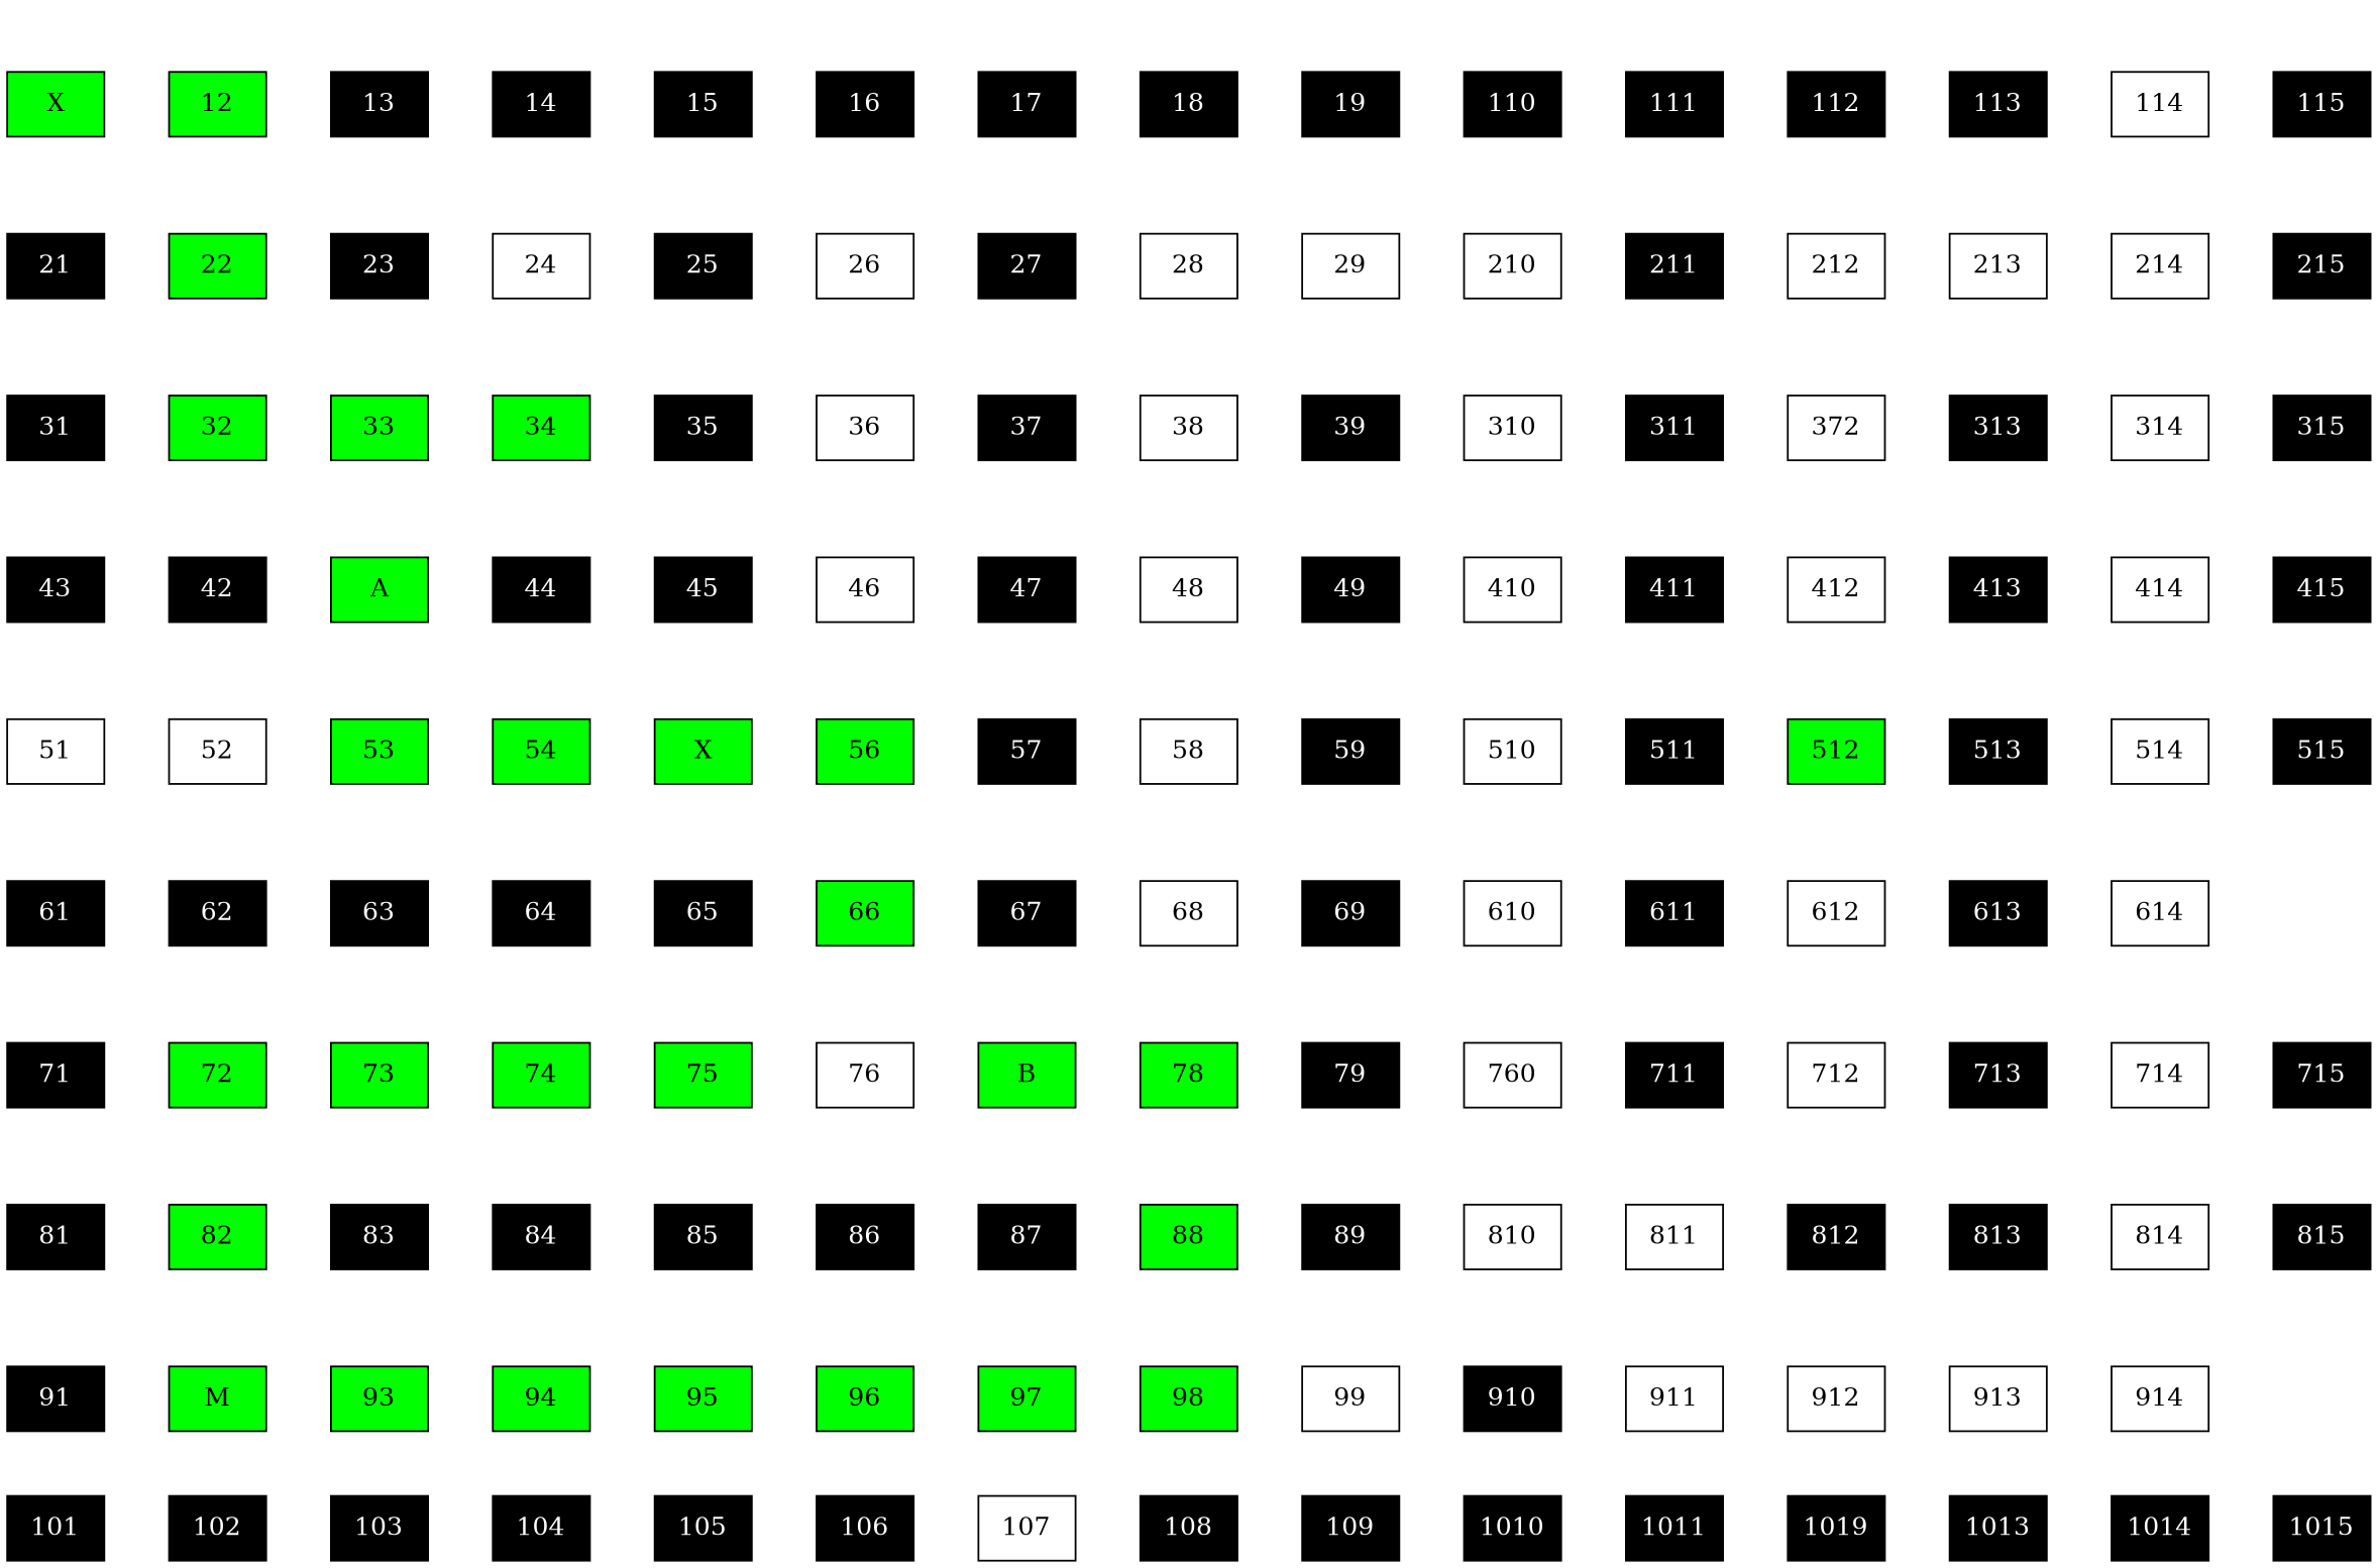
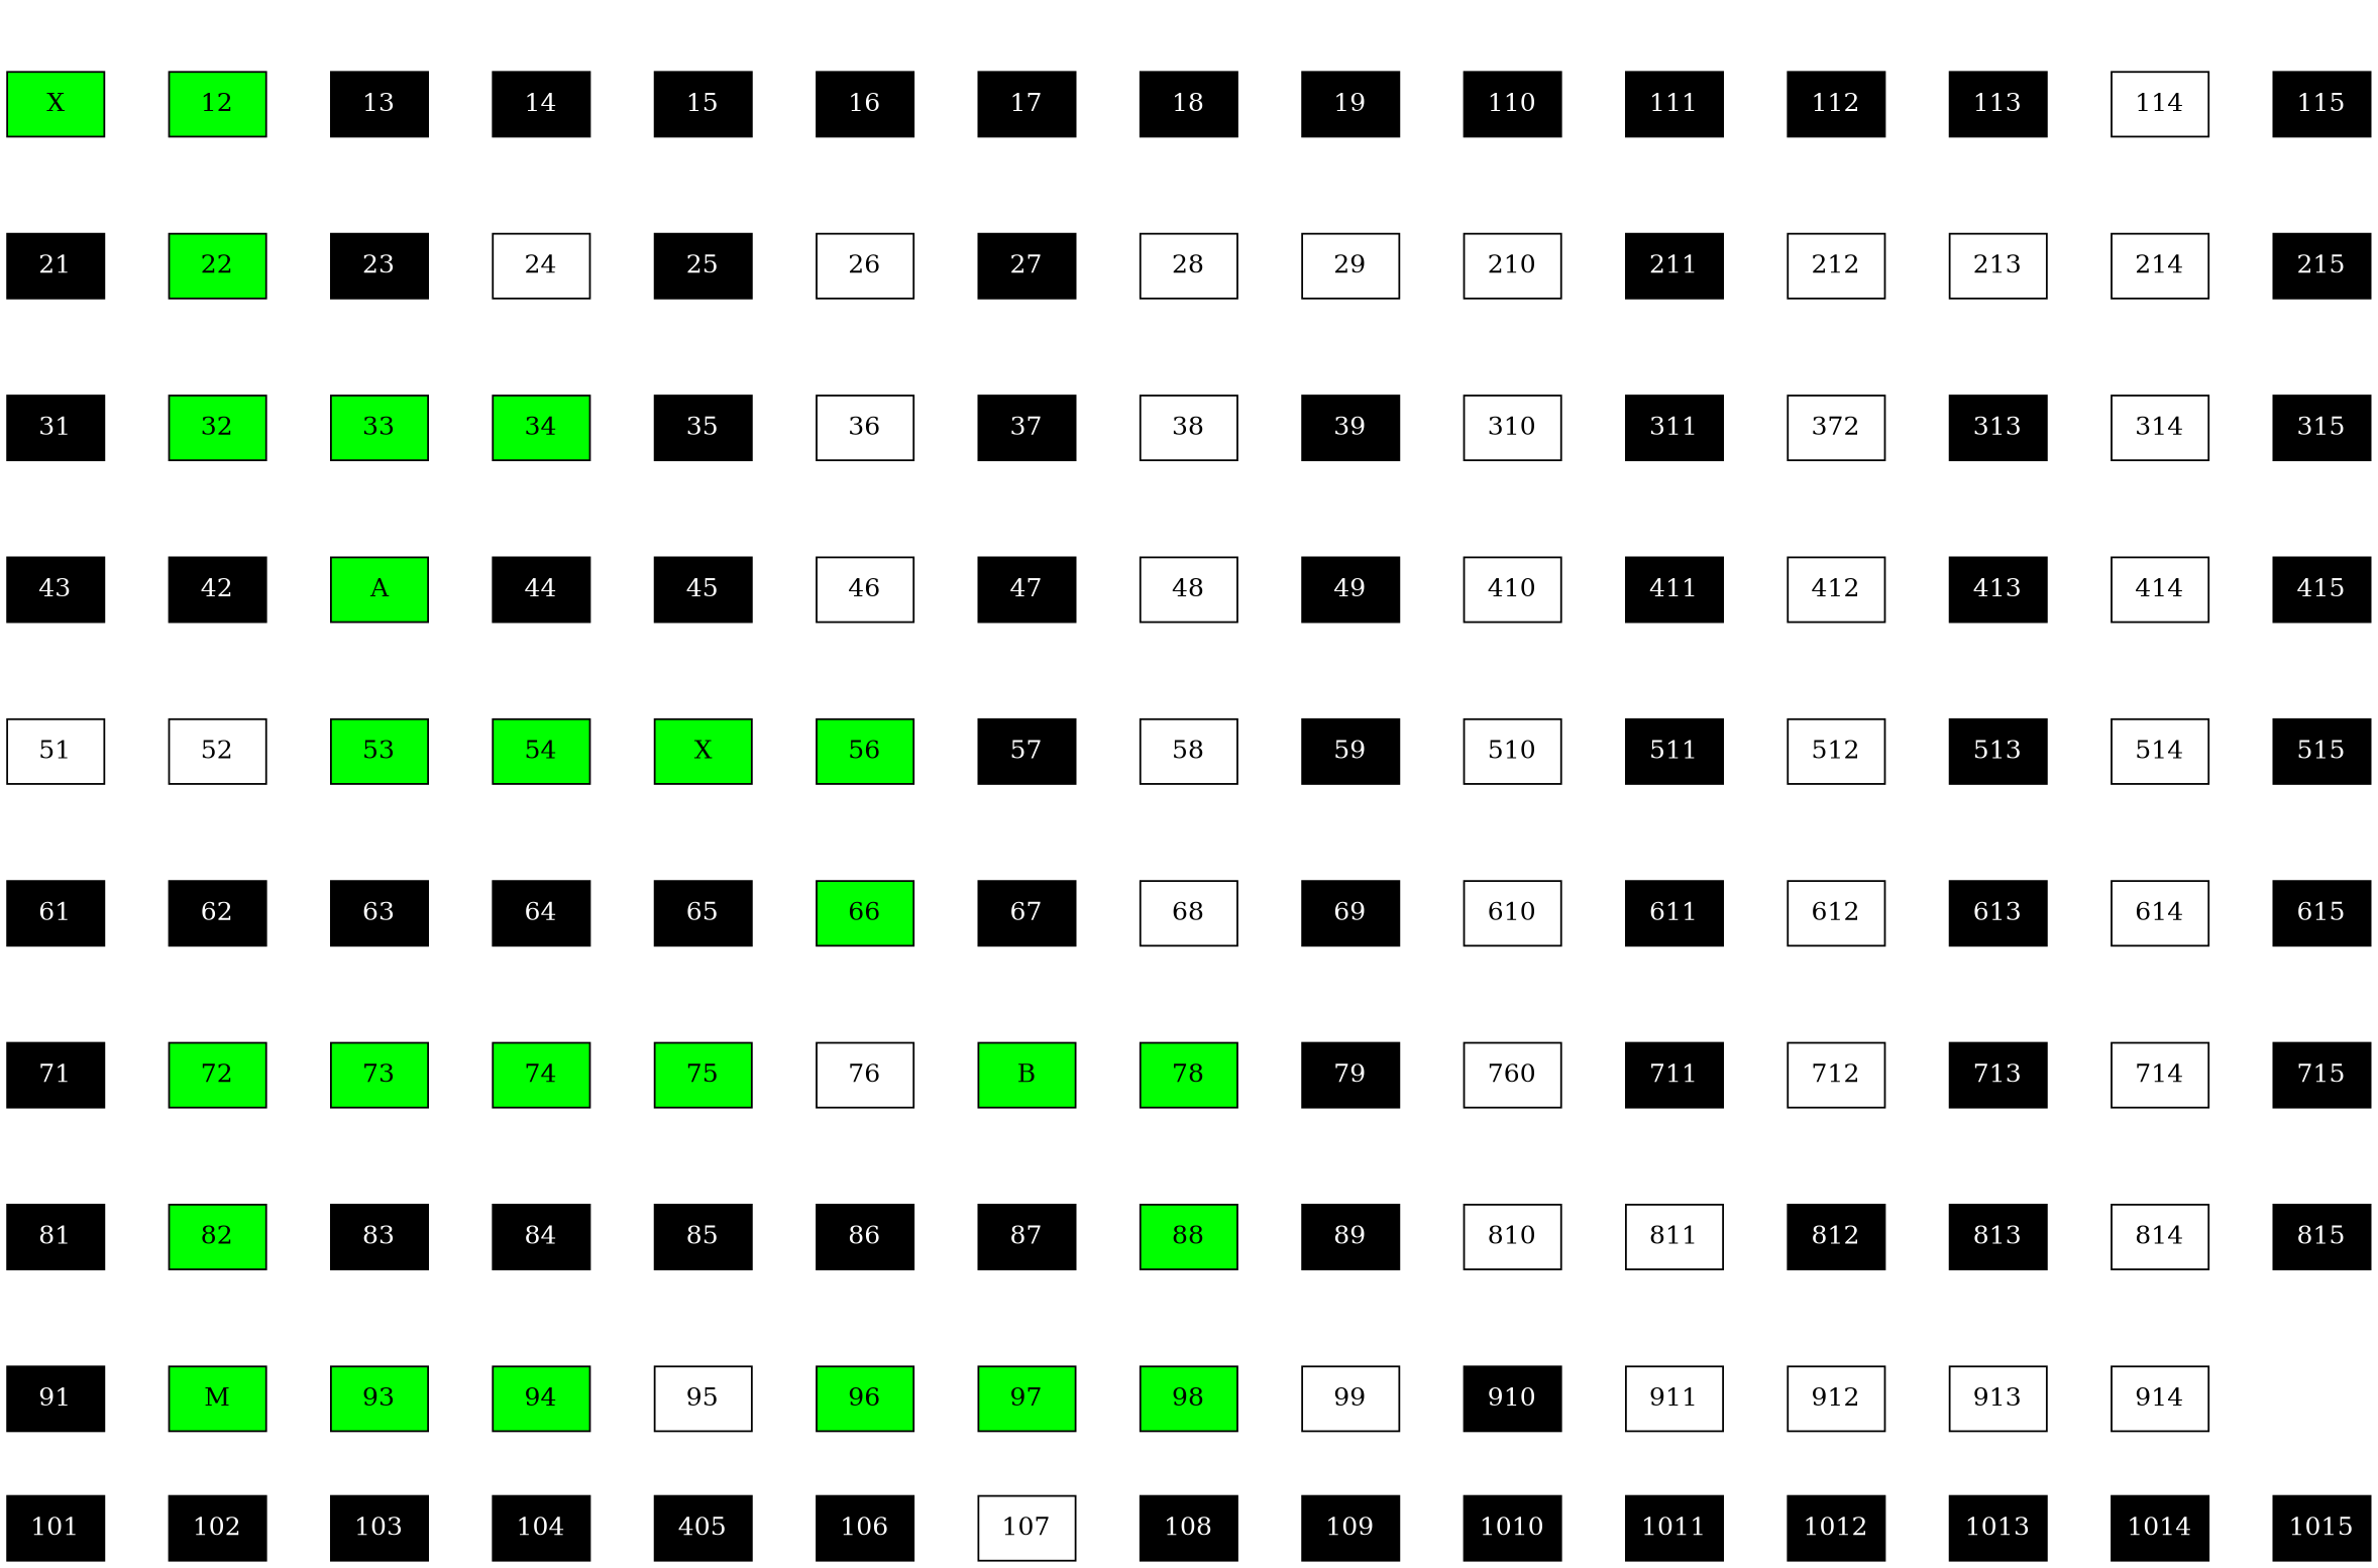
  digraph {
    rankdir=LR
    node [fillcolor=black fontcolor=white shape=box style=filled]
    edge [style=invis]
    1015
    1014
    1013
-   1012 [label=1019]
+   1012
    1011
    1010
    109
    108
    107 [fillcolor=white fontcolor=""]
    106
-   105
+   105 [label=405]
    104
    103
    102
    101
    914 [fillcolor=white fontcolor=""]
    913 [fillcolor=white fontcolor=""]
    912 [fillcolor=white fontcolor=""]
    911 [fillcolor=white fontcolor=""]
    910
    99 [fillcolor=white fontcolor=""]
    98 [fillcolor=green fontcolor=""]
    97 [fillcolor=green fontcolor=""]
    96 [fillcolor=green fontcolor=""]
-   95 [fillcolor=green fontcolor=""]
+   95 [fillcolor=white fontcolor=""]
    94 [fillcolor=green fontcolor=""]
    93 [fillcolor=green fontcolor=""]
    n28 [fillcolor=green label=" M " fontcolor=""]
    91
    815
    814 [fillcolor=white fontcolor=""]
    813
    812
    811 [fillcolor=white fontcolor=""]
    810 [fillcolor=white fontcolor=""]
    89
    88 [fillcolor=green fontcolor=""]
    87
    86
    85
    84
    83
    82 [fillcolor=green fontcolor=""]
    81
    715
    714 [fillcolor=white fontcolor=""]
    713
    712 [fillcolor=white fontcolor=""]
    711
    n50 [fillcolor=white label=760 fontcolor=""]
    79
    78 [fillcolor=green fontcolor=""]
    n53 [fillcolor=green label=" B " fontcolor=""]
    76 [fillcolor=white fontcolor=""]
    75 [fillcolor=green fontcolor=""]
    74 [fillcolor=green fontcolor=""]
    73 [fillcolor=green fontcolor=""]
    72 [fillcolor=green fontcolor=""]
    71
+   615
    614 [fillcolor=white fontcolor=""]
    613
    612 [fillcolor=white fontcolor=""]
    611
    610 [fillcolor=white fontcolor=""]
    69
    68 [fillcolor=white fontcolor=""]
    67
    66 [fillcolor=green fontcolor=""]
    65
    64
    63
    62
    61
    515
    514 [fillcolor=white fontcolor=""]
    513
-   512 [fillcolor=green fontcolor=""]
+   512 [fillcolor=white fontcolor=""]
    511
    510 [fillcolor=white fontcolor=""]
    59
    58 [fillcolor=white fontcolor=""]
    57
    56 [fillcolor=green fontcolor=""]
    n85 [fillcolor=green label=" X " fontcolor=""]
    54 [fillcolor=green fontcolor=""]
    53 [fillcolor=green fontcolor=""]
    52 [fillcolor=white fontcolor=""]
    51 [fillcolor=white fontcolor=""]
    415
    414 [fillcolor=white fontcolor=""]
    413
    412 [fillcolor=white fontcolor=""]
    411
    410 [fillcolor=white fontcolor=""]
    49
    48 [fillcolor=white fontcolor=""]
    47
    46 [fillcolor=white fontcolor=""]
    45
    44
    n102 [fillcolor=green label=" A " fontcolor=""]
    42
    n104 [label=43]
    315
    314 [fillcolor=white fontcolor=""]
    313
    n108 [fillcolor=white label=372 fontcolor=""]
    311
    310 [fillcolor=white fontcolor=""]
    39
    38 [fillcolor=white fontcolor=""]
    37
    36 [fillcolor=white fontcolor=""]
    35
    34 [fillcolor=green fontcolor=""]
    33 [fillcolor=green fontcolor=""]
    32 [fillcolor=green fontcolor=""]
    31
    215
    214 [fillcolor=white fontcolor=""]
    213 [fillcolor=white fontcolor=""]
    212 [fillcolor=white fontcolor=""]
    211
    210 [fillcolor=white fontcolor=""]
    29 [fillcolor=white fontcolor=""]
    28 [fillcolor=white fontcolor=""]
    27
    26 [fillcolor=white fontcolor=""]
    25
    24 [fillcolor=white fontcolor=""]
    23
    22 [fillcolor=green fontcolor=""]
    21
    115
    114 [fillcolor=white fontcolor=""]
    113
    112
    111
    110
    19
    18
    17
    16
    15
    14
    13
    12 [fillcolor=green fontcolor=""]
    n149 [fillcolor=green label=X fontcolor=""]
    subgraph sub_1 {
      1015
      1014
      1013
      1012
      1011
      1010
      109
      108
      107
      106
      105
      104
      103
      102
      101
      914
      913
      912
      911
      910
      99
      98
      97
      96
      95
      94
      93
      n28
      91
      815
      814
      813
      812
      811
      810
      89
      88
      87
      86
      85
      84
      83
      82
      81
      715
      714
      713
      712
      711
      n50
      79
      78
      n53
      76
      75
      74
      73
      72
      71
+     615
      614
      613
      612
      611
      610
      69
      68
      67
      66
      65
      64
      63
      62
      61
      515
      514
      513
      512
      511
      510
      59
      58
      57
      56
      n85
      54
      53
      52
      51
      415
      414
      413
      412
      411
      410
      49
      48
      47
      46
      45
      44
      n102
      42
      n104
      315
      314
      313
      n108
      311
      310
      39
      38
      37
      36
      35
      34
      33
      32
      31
      215
      214
      213
      212
      211
      210
      29
      28
      27
      26
      25
      24
      23
      22
      21
      115
      114
      113
      112
      111
      110
      19
      18
      17
      16
      15
      14
      13
      12
      n149
    }
    1014 -> 1015
    1014 -> 1014
    1013 -> 1014
    1013 -> 1013
    1012 -> 1013
    1012 -> 1012
    1011 -> 1012
    1011 -> 1011
    1010 -> 1011
    1010 -> 1010
    109 -> 1010
    109 -> 109
    108 -> 109
    108 -> 108
    107 -> 108
    107 -> 107
    106 -> 107
    106 -> 106
    105 -> 106
    105 -> 105
    104 -> 105
    104 -> 104
    103 -> 104
    103 -> 103
    102 -> 103
    102 -> 102
    101 -> 102
    101 -> 101
    914 -> 914
    914 -> 914
    913 -> 914
    913 -> 913
    913 -> 913
    912 -> 913
    912 -> 912
    912 -> 912
    911 -> 912
    911 -> 911
    911 -> 911
    910 -> 911
    910 -> 910
    910 -> 910
    99 -> 910
    99 -> 99
    99 -> 99
    98 -> 99
    98 -> 98
    98 -> 98
    97 -> 98
    97 -> 97
    97 -> 97
    96 -> 97
    96 -> 96
    96 -> 96
    95 -> 96
    95 -> 95
    95 -> 95
    94 -> 95
    94 -> 94
    94 -> 94
    93 -> 94
    93 -> 93
    93 -> 93
    n28 -> 93
    n28 -> n28
    n28 -> n28
    91 -> n28
    91 -> 91
    91 -> 91
    815 -> 815
    814 -> 815
    814 -> 814
    814 -> 814
    813 -> 814
    813 -> 813
    813 -> 813
    812 -> 813
    812 -> 812
    812 -> 812
    811 -> 812
    811 -> 811
    811 -> 811
    810 -> 811
    810 -> 810
    810 -> 810
    89 -> 810
    89 -> 89
    89 -> 89
    88 -> 89
    88 -> 88
    88 -> 88
    87 -> 88
    87 -> 87
    87 -> 87
    86 -> 87
    86 -> 86
    86 -> 86
    85 -> 86
    85 -> 85
    85 -> 85
    84 -> 85
    84 -> 84
    84 -> 84
    83 -> 84
    83 -> 83
    83 -> 83
    82 -> 83
    82 -> 82
    82 -> 82
    81 -> 82
    81 -> 81
    81 -> 81
    715 -> 715
    714 -> 715
    714 -> 714
    714 -> 714
    713 -> 714
    713 -> 713
    713 -> 713
    712 -> 713
    712 -> 712
    712 -> 712
    711 -> 712
    711 -> 711
    711 -> 711
    n50 -> 711
    n50 -> n50
    n50 -> n50
    79 -> n50
    79 -> 79
    79 -> 79
    78 -> 79
    78 -> 78
    78 -> 78
    n53 -> 78
    n53 -> n53
    n53 -> n53
    76 -> n53
    76 -> 76
    76 -> 76
    75 -> 76
    75 -> 75
    75 -> 75
    74 -> 75
    74 -> 74
    74 -> 74
    73 -> 74
    73 -> 73
    73 -> 73
    72 -> 73
    72 -> 72
    72 -> 72
    71 -> 72
    71 -> 71
    71 -> 71
+   615 -> 615
+   614 -> 615
    614 -> 614
    614 -> 614
    613 -> 614
    613 -> 613
    613 -> 613
    612 -> 613
    612 -> 612
    612 -> 612
    611 -> 612
    611 -> 611
    611 -> 611
    610 -> 611
    610 -> 610
    610 -> 610
    69 -> 610
    69 -> 69
    69 -> 69
    68 -> 69
    68 -> 68
    68 -> 68
    67 -> 68
    67 -> 67
    67 -> 67
    66 -> 67
    66 -> 66
    66 -> 66
    65 -> 66
    65 -> 65
    65 -> 65
    64 -> 65
    64 -> 64
    64 -> 64
    63 -> 64
    63 -> 63
    63 -> 63
    62 -> 63
    62 -> 62
    62 -> 62
    61 -> 62
    61 -> 61
    61 -> 61
    515 -> 515
    514 -> 515
    514 -> 514
    514 -> 514
    513 -> 514
    513 -> 513
    513 -> 513
    512 -> 513
    512 -> 512
    512 -> 512
    511 -> 512
    511 -> 511
    511 -> 511
    510 -> 511
    510 -> 510
    510 -> 510
    59 -> 510
    59 -> 59
    59 -> 59
    58 -> 59
    58 -> 58
    58 -> 58
    57 -> 58
    57 -> 57
    57 -> 57
    56 -> 57
    56 -> 56
    56 -> 56
    n85 -> 56
    n85 -> n85
    n85 -> n85
    54 -> n85
    54 -> 54
    54 -> 54
    53 -> 54
    53 -> 53
    53 -> 53
    52 -> 53
    52 -> 52
    52 -> 52
    51 -> 52
    51 -> 51
    51 -> 51
    415 -> 415
    414 -> 415
    414 -> 414
    414 -> 414
    413 -> 414
    413 -> 413
    413 -> 413
    412 -> 413
    412 -> 412
    412 -> 412
    411 -> 412
    411 -> 411
    411 -> 411
    410 -> 411
    410 -> 410
    410 -> 410
    49 -> 410
    49 -> 49
    49 -> 49
    48 -> 49
    48 -> 48
    48 -> 48
    47 -> 48
    47 -> 47
    47 -> 47
    46 -> 47
    46 -> 46
    46 -> 46
    45 -> 46
    45 -> 45
    45 -> 45
    44 -> 45
    44 -> 44
    44 -> 44
    n102 -> 44
    n102 -> n102
    n102 -> n102
    42 -> n102
    42 -> 42
    42 -> 42
    n104 -> 42
    n104 -> n104
    n104 -> n104
    315 -> 315
    314 -> 315
    314 -> 314
    314 -> 314
    313 -> 314
    313 -> 313
    313 -> 313
    n108 -> 313
    n108 -> n108
    n108 -> n108
    311 -> n108
    311 -> 311
    311 -> 311
    310 -> 311
    310 -> 310
    310 -> 310
    39 -> 310
    39 -> 39
    39 -> 39
    38 -> 39
    38 -> 38
    38 -> 38
    37 -> 38
    37 -> 37
    37 -> 37
    36 -> 37
    36 -> 36
    36 -> 36
    35 -> 36
    35 -> 35
    35 -> 35
    34 -> 35
    34 -> 34
    34 -> 34
    33 -> 34
    33 -> 33
    33 -> 33
    32 -> 33
    32 -> 32
    32 -> 32
    31 -> 32
    31 -> 31
    31 -> 31
    215 -> 215
    214 -> 215
    214 -> 214
    214 -> 214
    213 -> 214
    213 -> 213
    213 -> 213
    212 -> 213
    212 -> 212
    212 -> 212
    211 -> 212
    211 -> 211
    211 -> 211
    210 -> 211
    210 -> 210
    210 -> 210
    29 -> 210
    29 -> 29
    29 -> 29
    28 -> 29
    28 -> 28
    28 -> 28
    27 -> 28
    27 -> 27
    27 -> 27
    26 -> 27
    26 -> 26
    26 -> 26
    25 -> 26
    25 -> 25
    25 -> 25
    24 -> 25
    24 -> 24
    24 -> 24
    23 -> 24
    23 -> 23
    23 -> 23
    22 -> 23
    22 -> 22
    22 -> 22
    21 -> 22
    21 -> 21
    21 -> 21
    115 -> 115
    114 -> 115
    114 -> 114
    114 -> 114
    113 -> 114
    113 -> 113
    113 -> 113
    112 -> 113
    112 -> 112
    112 -> 112
    111 -> 112
    111 -> 111
    111 -> 111
    110 -> 111
    110 -> 110
    110 -> 110
    19 -> 110
    19 -> 19
    19 -> 19
    18 -> 19
    18 -> 18
    18 -> 18
    17 -> 18
    17 -> 17
    17 -> 17
    16 -> 17
    16 -> 16
    16 -> 16
    15 -> 16
    15 -> 15
    15 -> 15
    14 -> 15
    14 -> 14
    14 -> 14
    13 -> 14
    13 -> 13
    13 -> 13
    12 -> 13
    12 -> 12
    12 -> 12
    n149 -> 12
    n149 -> n149
    n149 -> n149
  }
